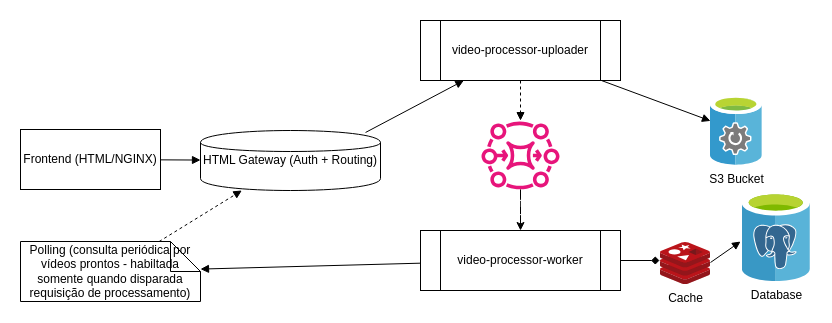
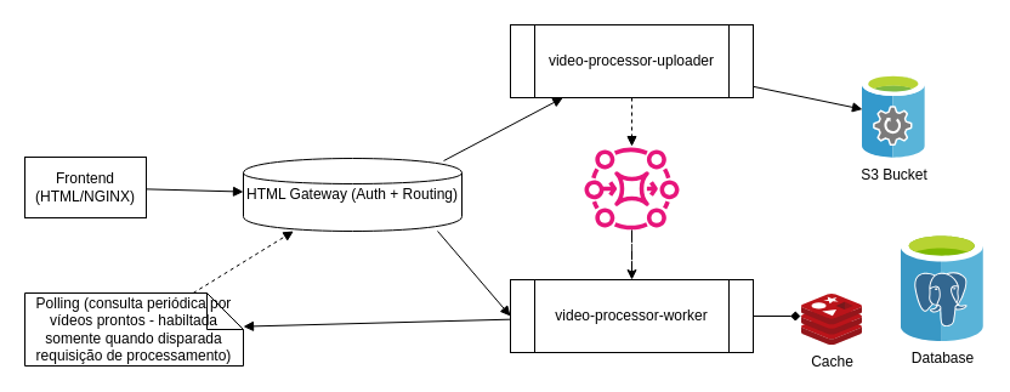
  <mxCell id="0" />
  <mxCell id="1" parent="0" />
- <mxCell id="2" value="Frontend (HTML/NGINX)" style="shape=html;whiteSpace=wrap;html=1;" parent="1" vertex="1"><mxGeometry x="20" y="129" width="140" height="60" as="geometry" /></mxCell>
+ <mxCell id="2" value="Frontend (HTML/NGINX)" style="shape=html;whiteSpace=wrap;html=1;" parent="1" vertex="1"><mxGeometry x="20" y="129" width="100" height="50" as="geometry" /></mxCell>
  <mxCell id="3" value="HTML Gateway (Auth + Routing)" style="shape=cylinder;whiteSpace=wrap;html=1;" parent="1" vertex="1"><mxGeometry x="200" y="130" width="180" height="60" as="geometry" /></mxCell>
  <mxCell id="4" style="endArrow=block;html=1;" parent="1" source="2" target="3" edge="1"><mxGeometry relative="1" as="geometry" /></mxCell>
  <mxCell id="5" value="video-processor-uploader" style="shape=process;whiteSpace=wrap;html=1;" parent="1" vertex="1"><mxGeometry x="420" y="20" width="200" height="60" as="geometry" /></mxCell>
  <mxCell id="6" value="video-processor-worker" style="shape=process;whiteSpace=wrap;html=1;" parent="1" vertex="1"><mxGeometry x="420" y="230" width="200" height="60" as="geometry" /></mxCell>
  <mxCell id="7" style="endArrow=block;html=1;exitX=0.917;exitY=0.033;exitDx=0;exitDy=0;exitPerimeter=0;" parent="1" source="3" target="5" edge="1"><mxGeometry relative="1" as="geometry" /></mxCell>
  <mxCell id="8" style="endArrow=block;html=1;" parent="1" source="5" target="17" edge="1"><mxGeometry relative="1" as="geometry"><mxPoint x="690" y="101.739" as="targetPoint" /></mxGeometry></mxCell>
  <mxCell id="9" style="endArrow=block;dashed=1;html=1;" parent="1" source="5" target="20" edge="1"><mxGeometry relative="1" as="geometry"><mxPoint x="520" y="100" as="targetPoint" /></mxGeometry></mxCell>
  <mxCell id="10" style="endArrow=block;html=1;" parent="1" source="6" target="11" edge="1"><mxGeometry relative="1" as="geometry"><mxPoint x="690" y="143.478" as="targetPoint" /></mxGeometry></mxCell>
  <mxCell id="11" value="Polling (consulta periódica por vídeos prontos - habiltada somente quando disparada requisição de processamento)" style="shape=note;whiteSpace=wrap;html=1;" parent="1" vertex="1"><mxGeometry x="20" y="241" width="180" height="60" as="geometry" /></mxCell>
  <mxCell id="12" style="endArrow=block;dashed=1;html=1;" parent="1" source="11" target="3" edge="1"><mxGeometry relative="1" as="geometry" /></mxCell>
  <mxCell id="13" style="endArrow=diamond;html=1;exitX=1;exitY=0.5;exitDx=0;exitDy=0;entryX=-0.02;entryY=0.429;entryDx=0;entryDy=0;entryPerimeter=0;" edge="1" parent="1" source="6" target="16"><mxGeometry relative="1" as="geometry"><mxPoint x="650" y="376" as="sourcePoint" /><mxPoint x="680" y="210" as="targetPoint" /></mxGeometry></mxCell>
+ <mxCell id="14" style="endArrow=block;html=1;exitX=0.889;exitY=1;exitDx=0;exitDy=0;entryX=0;entryY=0.5;entryDx=0;entryDy=0;exitPerimeter=0;" edge="1" parent="1" source="3" target="6"><mxGeometry relative="1" as="geometry"><mxPoint x="280" y="200" as="sourcePoint" /><mxPoint x="340" y="200" as="targetPoint" /></mxGeometry></mxCell>
  <mxCell id="15" value="&lt;div&gt;&lt;span style=&quot;background-color: light-dark(#ffffff, var(--ge-dark-color, #121212)); color: light-dark(rgb(0, 0, 0), rgb(255, 255, 255));&quot;&gt;Database&lt;/span&gt;&lt;/div&gt;" style="image;sketch=0;aspect=fixed;html=1;points=[];align=center;fontSize=12;image=img/lib/mscae/Azure_Database_for_PostgreSQL_servers.svg;" vertex="1" parent="1"><mxGeometry x="741.6" y="191" width="68.4" height="90" as="geometry" /></mxCell>
  <mxCell id="16" value="Cache" style="image;sketch=0;aspect=fixed;html=1;points=[];align=center;fontSize=12;image=img/lib/mscae/Cache_Redis_Product.svg;" vertex="1" parent="1"><mxGeometry x="660" y="242" width="50" height="42" as="geometry" /></mxCell>
- <mxCell id="17" value="S3 Bucket" style="image;sketch=0;aspect=fixed;html=1;points=[];align=center;fontSize=12;image=img/lib/mscae/StorSimple_Data_Managers.svg;" vertex="1" parent="1"><mxGeometry x="710" y="95" width="51.8" height="70" as="geometry" /></mxCell>
- <mxCell id="18" style="endArrow=block;html=1;exitX=1;exitY=0.476;exitDx=0;exitDy=0;entryX=-0.023;entryY=0.556;entryDx=0;entryDy=0;entryPerimeter=0;exitPerimeter=0;" edge="1" parent="1" source="16" target="15"><mxGeometry relative="1" as="geometry"><mxPoint x="680" y="363" as="sourcePoint" /><mxPoint x="719" y="330" as="targetPoint" /></mxGeometry></mxCell>
+ <mxCell id="17" value="S3 Bucket" style="image;sketch=0;aspect=fixed;html=1;points=[];align=center;fontSize=12;image=img/lib/mscae/StorSimple_Data_Managers.svg;" vertex="1" parent="1"><mxGeometry x="710" y="60" width="51.8" height="70" as="geometry" /></mxCell>
  <mxCell id="19" value="" style="edgeStyle=orthogonalEdgeStyle;rounded=0;orthogonalLoop=1;jettySize=auto;html=1;" edge="1" parent="1" source="20" target="6"><mxGeometry relative="1" as="geometry" /></mxCell>
  <mxCell id="20" value="&lt;span style=&quot;color: rgb(255, 255, 255); text-wrap-mode: wrap;&quot;&gt;Kafka (processor.video.file)&lt;/span&gt;" style="sketch=0;outlineConnect=0;fontColor=#232F3E;gradientColor=none;fillColor=#E7157B;strokeColor=none;dashed=0;verticalLabelPosition=bottom;verticalAlign=top;align=center;html=1;fontSize=12;fontStyle=0;aspect=fixed;pointerEvents=1;shape=mxgraph.aws4.mq_broker;" vertex="1" parent="1"><mxGeometry x="481" y="120" width="78" height="69" as="geometry" /></mxCell>
